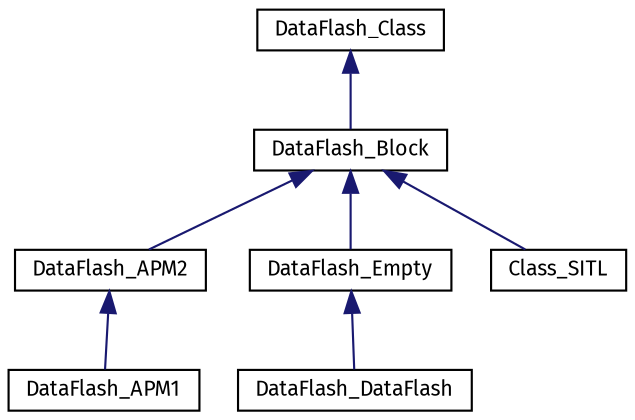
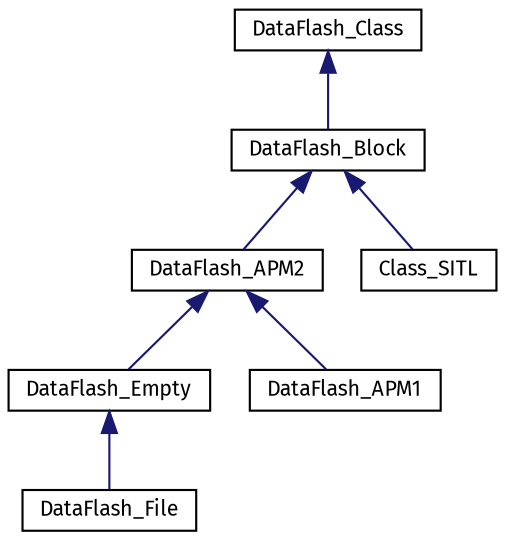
  digraph {
    fontname="Fira Sans"
    rankdir=TB
    node [color=black fillcolor=white fontname="Fira Sans" fontsize=10 shape=record style=filled]
    edge [color=midnightblue dir=back fontname="Fira Sans" fontsize=10 labelfontname=Helvetica labelfontsize=10 style=solid]
    n1 [height=0.2 label=DataFlash_Class width=0.4]
    n2 [height=0.2 label=DataFlash_Block width=0.4]
    n3 [height=0.2 label=DataFlash_APM2 width=0.4]
    n4 [height=0.2 label=DataFlash_Empty width=0.4]
    n5 [height=0.2 label=Class_SITL width=0.4]
-   n6 [height=0.2 label=DataFlash_DataFlash width=0.4]
+   n6 [height=0.2 label=DataFlash_File width=0.4]
    n7 [height=0.2 label=DataFlash_APM1 width=0.4]
    n1 -> n2
    n2 -> n3
-   n2 -> n4
+   n3 -> n4
    n2 -> n5
    n3 -> n7
    n4 -> n6
  }
